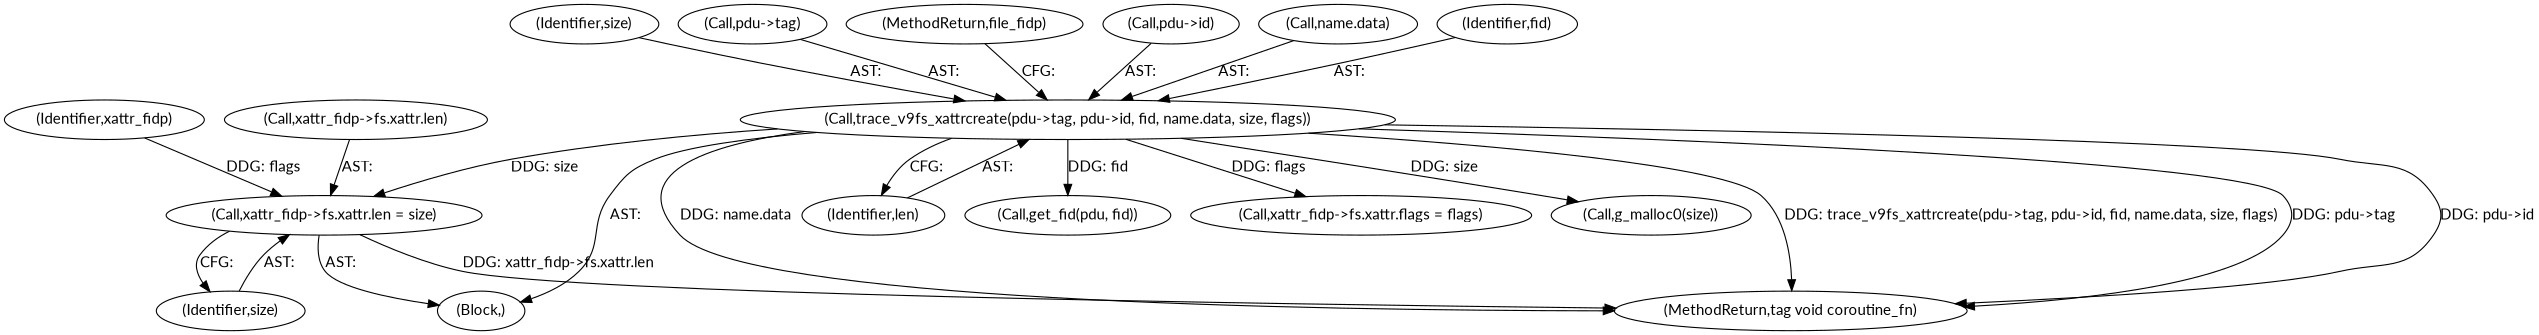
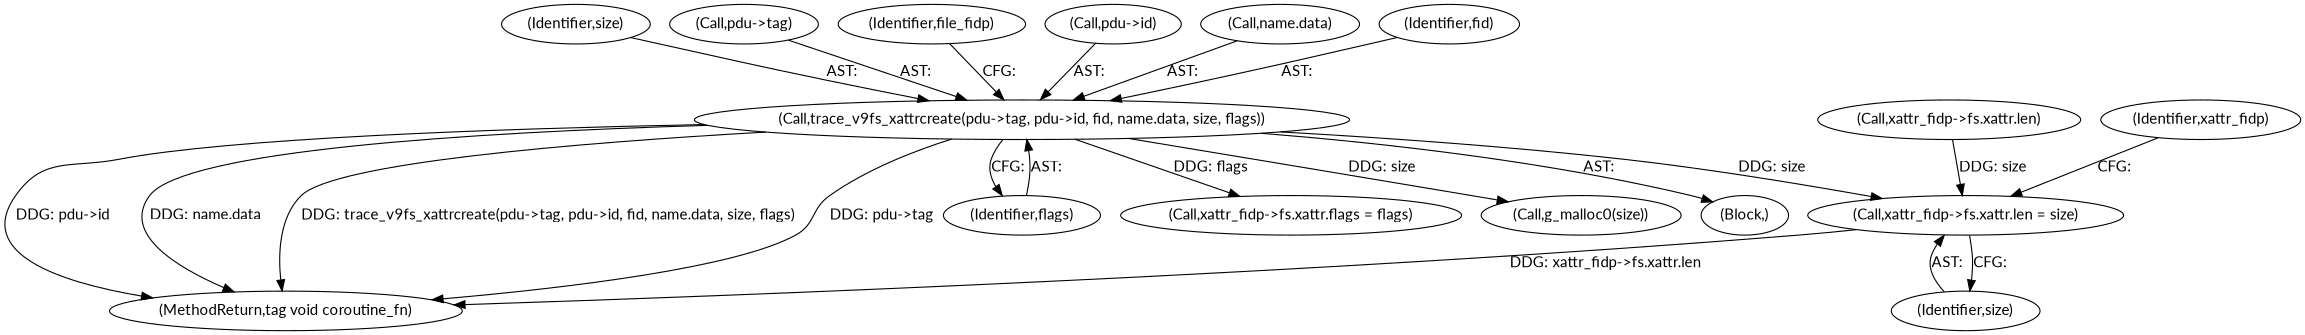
  digraph {
    fontname=Lato
    node [fontname=Lato]
    edge [fontname=Lato]
    n1 [label="(Call,xattr_fidp->fs.xattr.len = size)"]
    n2 [label="(Identifier,size)"]
    n3 [label="(Block,)"]
    n4 [label="(MethodReturn,tag void coroutine_fn)"]
    n5 [label="(Call,trace_v9fs_xattrcreate(pdu->tag, pdu->id, fid, name.data, size, flags))"]
-   n6 [label="(Identifier,len)"]
-   n7 [label="(Call,get_fid(pdu, fid))"]
+   n6 [label="(Identifier,flags)"]
    n8 [label="(Call,xattr_fidp->fs.xattr.flags = flags)"]
    n9 [label="(Call,g_malloc0(size))"]
    n10 [label="(Identifier,size)"]
    n11 [label="(Call,pdu->tag)"]
    n12 [label="(Call,xattr_fidp->fs.xattr.len)"]
-   n13 [label="(MethodReturn,file_fidp)"]
+   n13 [label="(Identifier,file_fidp)"]
    n14 [label="(Call,pdu->id)"]
    n15 [label="(Call,name.data)"]
    n16 [label="(Identifier,xattr_fidp)"]
    n17 [label="(Identifier,fid)"]
    n1 -> n2 [label="CFG: "]
-   n1 -> n3 [label="AST: "]
    n1 -> n4 [label="DDG: xattr_fidp->fs.xattr.len"]
    n2 -> n1 [label="AST: "]
    n5 -> n1 [label="DDG: size"]
    n5 -> n3 [label="AST: "]
    n5 -> n4 [label="DDG: pdu->id"]
    n5 -> n4 [label="DDG: name.data"]
    n5 -> n4 [label="DDG: trace_v9fs_xattrcreate(pdu->tag, pdu->id, fid, name.data, size, flags)"]
    n5 -> n4 [label="DDG: pdu->tag"]
    n5 -> n6 [label="CFG: "]
-   n5 -> n7 [label="DDG: fid"]
    n5 -> n8 [label="DDG: flags"]
    n5 -> n9 [label="DDG: size"]
    n6 -> n5 [label="AST: "]
    n10 -> n5 [label="AST: "]
    n11 -> n5 [label="AST: "]
-   n12 -> n1 [label="AST: "]
+   n12 -> n1 [label="DDG: size"]
    n13 -> n5 [label="CFG: "]
    n14 -> n5 [label="AST: "]
    n15 -> n5 [label="AST: "]
-   n16 -> n1 [label="DDG: flags"]
+   n16 -> n1 [label="CFG: "]
    n17 -> n5 [label="AST: "]
  }
